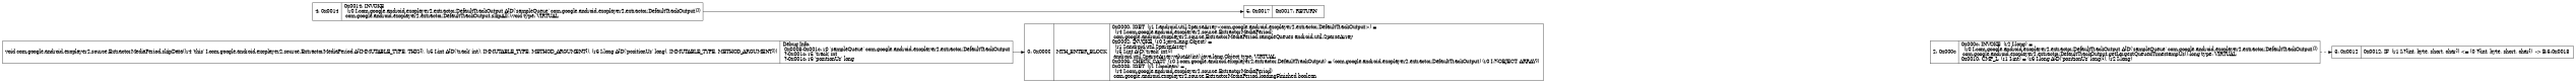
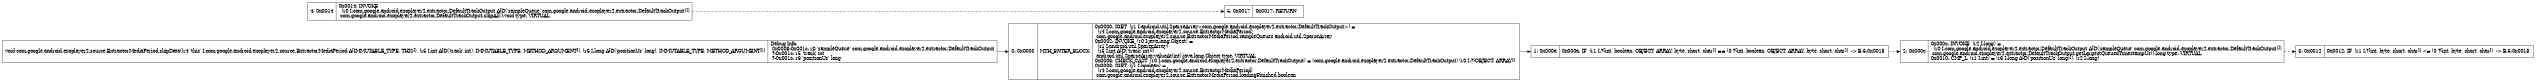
  digraph {
    rankdir=LR
    node [shape=record]
    n1 [label="{0\:\ 0x0000|MTH_ENTER_BLOCK\l|0x0000: IGET  (r1 I:android.util.SparseArray\<com.google.android.exoplayer2.extractor.DefaultTrackOutput\>) = \l  (r4 I:com.google.android.exoplayer2.source.ExtractorMediaPeriod)\l com.google.android.exoplayer2.source.ExtractorMediaPeriod.sampleQueues android.util.SparseArray \l0x0002: INVOKE  (r0 I:java.lang.Object) = \l  (r1 I:android.util.SparseArray)\l  (r5 I:int A[D('track' int)])\l android.util.SparseArray.valueAt(int):java.lang.Object type: VIRTUAL \l0x0006: CHECK_CAST  (r0 I:com.google.android.exoplayer2.extractor.DefaultTrackOutput) = (com.google.android.exoplayer2.extractor.DefaultTrackOutput) (r0 I:?[OBJECT, ARRAY]) \l0x0008: IGET  (r1 I:boolean) = \l  (r4 I:com.google.android.exoplayer2.source.ExtractorMediaPeriod)\l com.google.android.exoplayer2.source.ExtractorMediaPeriod.loadingFinished boolean \l}"]
+   n2 [label="{1\:\ 0x000a|0x000a: IF  (r1 I:?[int, boolean, OBJECT, ARRAY, byte, short, char]) == (0 ?[int, boolean, OBJECT, ARRAY, byte, short, char])  \-\> B:6:0x0018 \l}"]
    n3 [label="{2\:\ 0x000c|0x000c: INVOKE  (r2 I:long) = \l  (r0 I:com.google.android.exoplayer2.extractor.DefaultTrackOutput A[D('sampleQueue' com.google.android.exoplayer2.extractor.DefaultTrackOutput)])\l com.google.android.exoplayer2.extractor.DefaultTrackOutput.getLargestQueuedTimestampUs():long type: VIRTUAL \l0x0010: CMP_L  (r1 I:int) = (r6 I:long A[D('positionUs' long)]), (r2 I:long) \l}"]
    n4 [label="{3\:\ 0x0012|0x0012: IF  (r1 I:?[int, byte, short, char]) \<= (0 ?[int, byte, short, char])  \-\> B:6:0x0018 \l}"]
    n5 [label="{4\:\ 0x0014|0x0014: INVOKE  \l  (r0 I:com.google.android.exoplayer2.extractor.DefaultTrackOutput A[D('sampleQueue' com.google.android.exoplayer2.extractor.DefaultTrackOutput)])\l com.google.android.exoplayer2.extractor.DefaultTrackOutput.skipAll():void type: VIRTUAL \l}"]
    n6 [label="{5\:\ 0x0017|0x0017: RETURN   \l}"]
    n7 [label="{void com.google.android.exoplayer2.source.ExtractorMediaPeriod.skipData((r4 'this' I:com.google.android.exoplayer2.source.ExtractorMediaPeriod A[IMMUTABLE_TYPE, THIS]), (r5 I:int A[D('track' int), IMMUTABLE_TYPE, METHOD_ARGUMENT]), (r6 I:long A[D('positionUs' long), IMMUTABLE_TYPE, METHOD_ARGUMENT]))  | Debug Info:\l  0x0008\-0x001c: r0 'sampleQueue' com.google.android.exoplayer2.extractor.DefaultTrackOutput\l  ?\-0x001c: r5 'track' int\l  ?\-0x001c: r6 'positionUs' long\l}"]
+   n1 -> n2
+   n2 -> n3 [style=dashed]
    n3 -> n4 [style=dashed]
-   n5 -> n6
+   n5 -> n6 [style=dashed]
    n7 -> n1
  }
